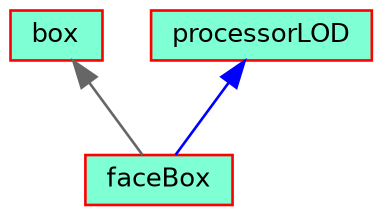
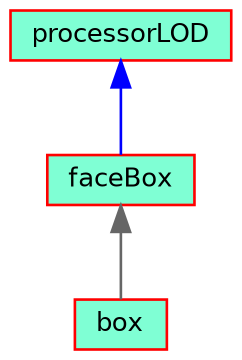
  digraph {
    node [color=red fillcolor=aquamarine fontname=Helvetica fontsize=10 shape=box style=filled]
    edge [dir=back fontname=Helvetica fontsize=10 labelfontname=Helvetica labelfontsize=10 style=solid]
    n1 [fontcolor=black height=0.2 label=box width=0.4]
    n2 [height=0.2 label=faceBox width=0.4]
    n3 [height=0.2 label=processorLOD width=0.4]
-   n1 -> n2 [color=gray40]
+   n2 -> n1 [color=gray40]
    n3 -> n2 [color=blue]
  }
